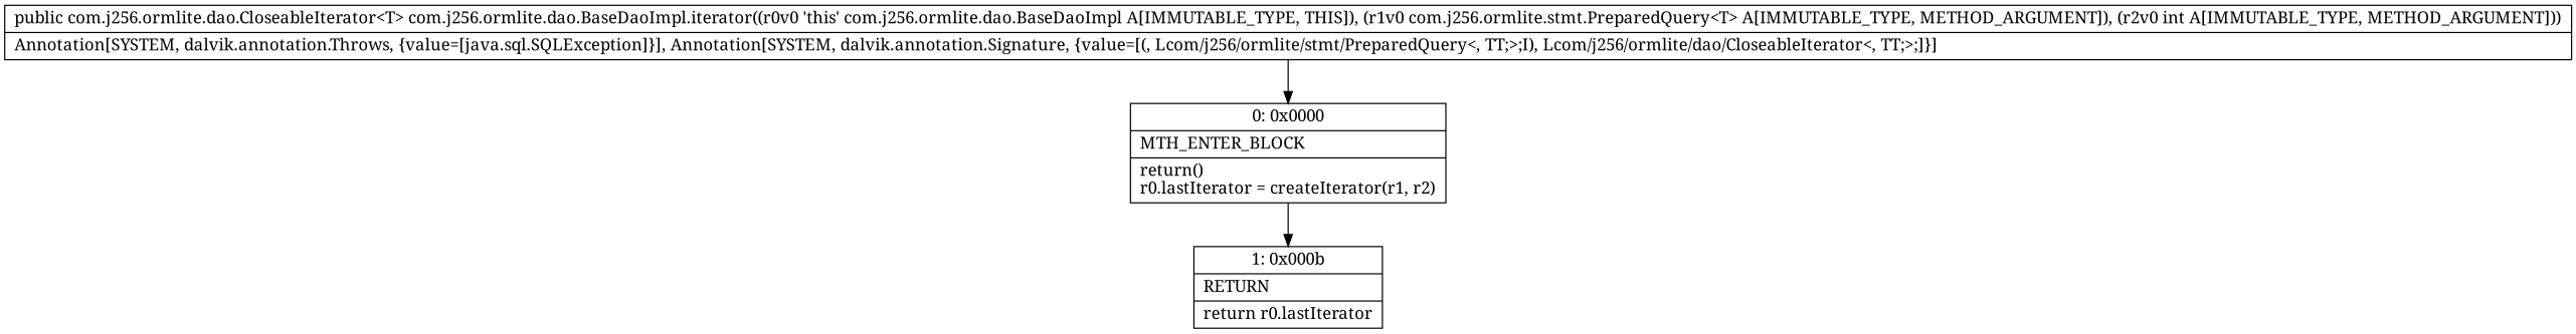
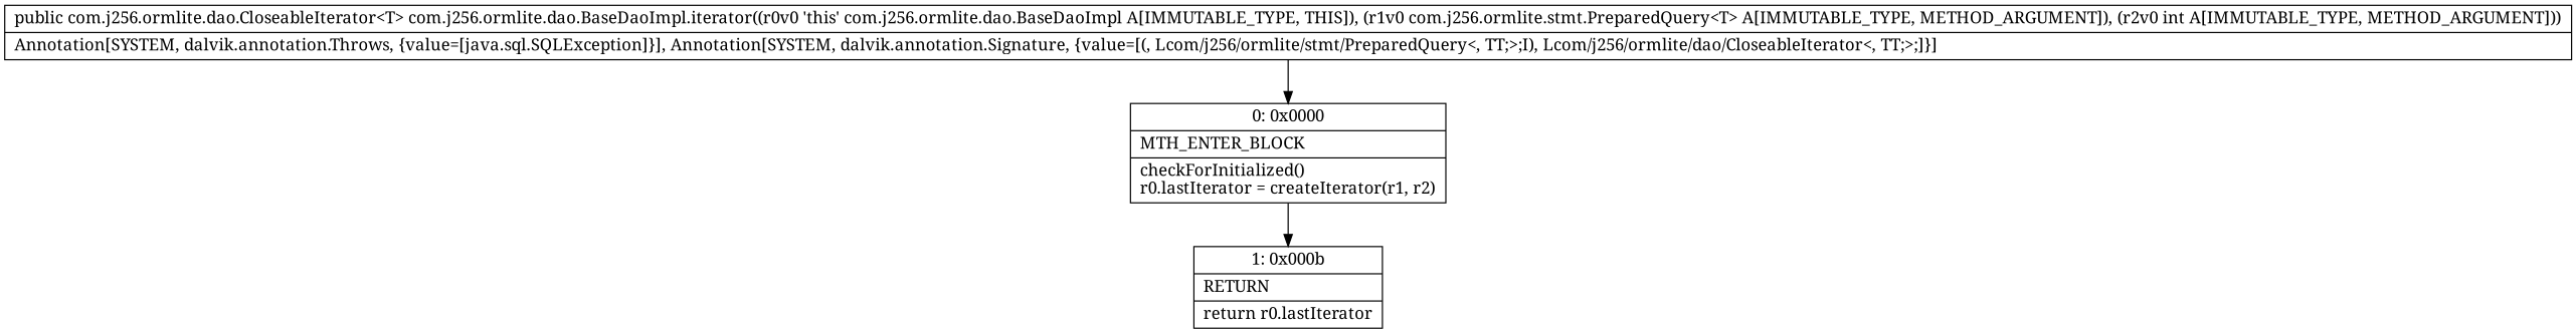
  digraph {
    fontname="Noto Serif"
    node [shape=record fontname="Noto Serif"]
    edge [fontname="Noto Serif"]
-   n1 [label="{0\:\ 0x0000|MTH_ENTER_BLOCK\l|return()\lr0.lastIterator = createIterator(r1, r2)\l}"]
+   n1 [label="{0\:\ 0x0000|MTH_ENTER_BLOCK\l|checkForInitialized()\lr0.lastIterator = createIterator(r1, r2)\l}"]
    n2 [label="{1\:\ 0x000b|RETURN\l|return r0.lastIterator\l}"]
    n3 [label="{public com.j256.ormlite.dao.CloseableIterator\<T\> com.j256.ormlite.dao.BaseDaoImpl.iterator((r0v0 'this' com.j256.ormlite.dao.BaseDaoImpl A[IMMUTABLE_TYPE, THIS]), (r1v0 com.j256.ormlite.stmt.PreparedQuery\<T\> A[IMMUTABLE_TYPE, METHOD_ARGUMENT]), (r2v0 int A[IMMUTABLE_TYPE, METHOD_ARGUMENT]))  | Annotation[SYSTEM, dalvik.annotation.Throws, \{value=[java.sql.SQLException]\}], Annotation[SYSTEM, dalvik.annotation.Signature, \{value=[(, Lcom\/j256\/ormlite\/stmt\/PreparedQuery\<, TT;\>;I), Lcom\/j256\/ormlite\/dao\/CloseableIterator\<, TT;\>;]\}]\l}"]
    n1 -> n2
    n3 -> n1
  }
